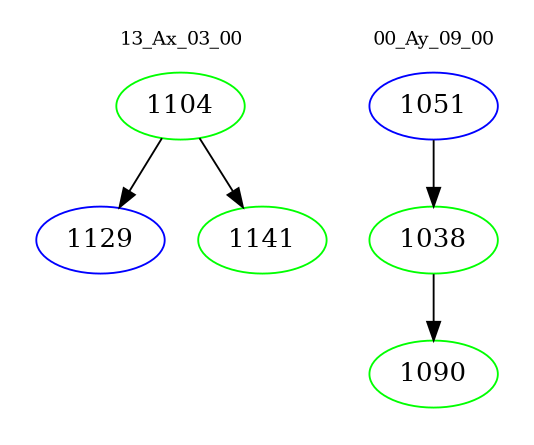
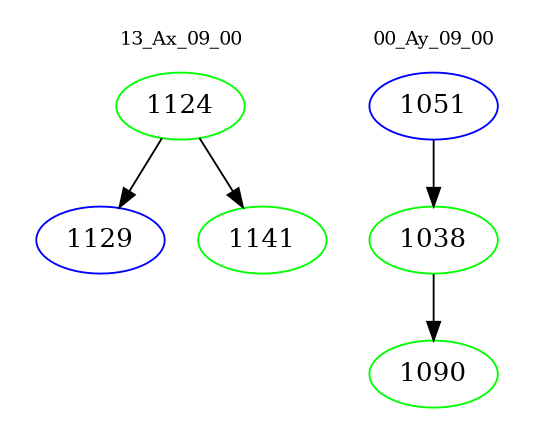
  digraph {
    node [color=green]
    edge [color=black]
    n1 [color=blue label=1129]
-   n2 [label=1104]
+   n2 [label=1124]
    n3 [label=1141]
    n4 [color=blue label=1051]
    n5 [label=1038]
    n6 [label=1090]
    subgraph cluster_1 {
      color=white
      fontsize=10
-     label="13_Ax_03_00"
+     label="13_Ax_09_00"
      n1
      n2
      n3
    }
    subgraph cluster_2 {
      color=white
      fontsize=10
      label="00_Ay_09_00"
      n4
      n5
      n6
    }
    n2 -> n1
    n2 -> n3
    n4 -> n5
    n5 -> n6
  }
